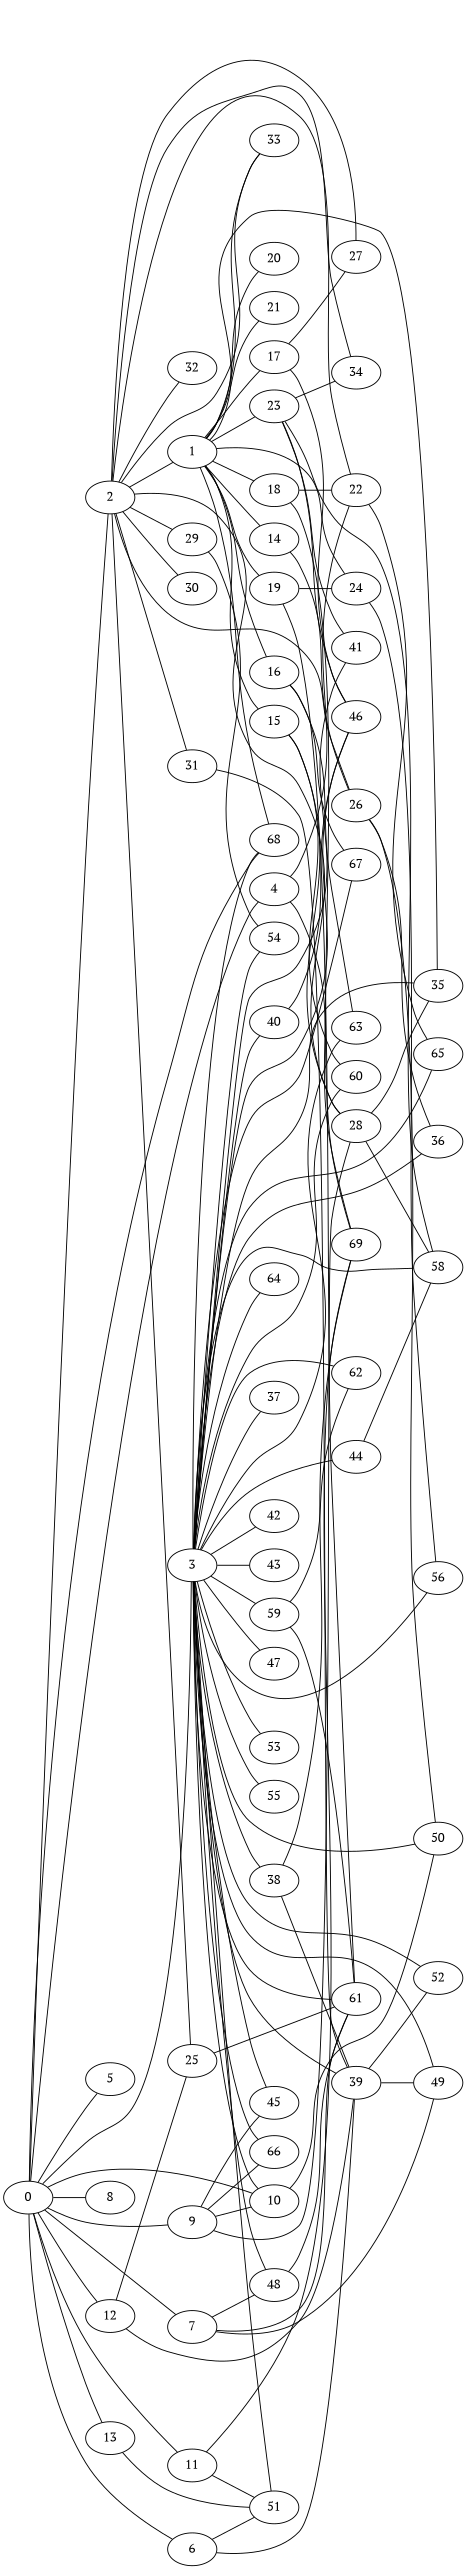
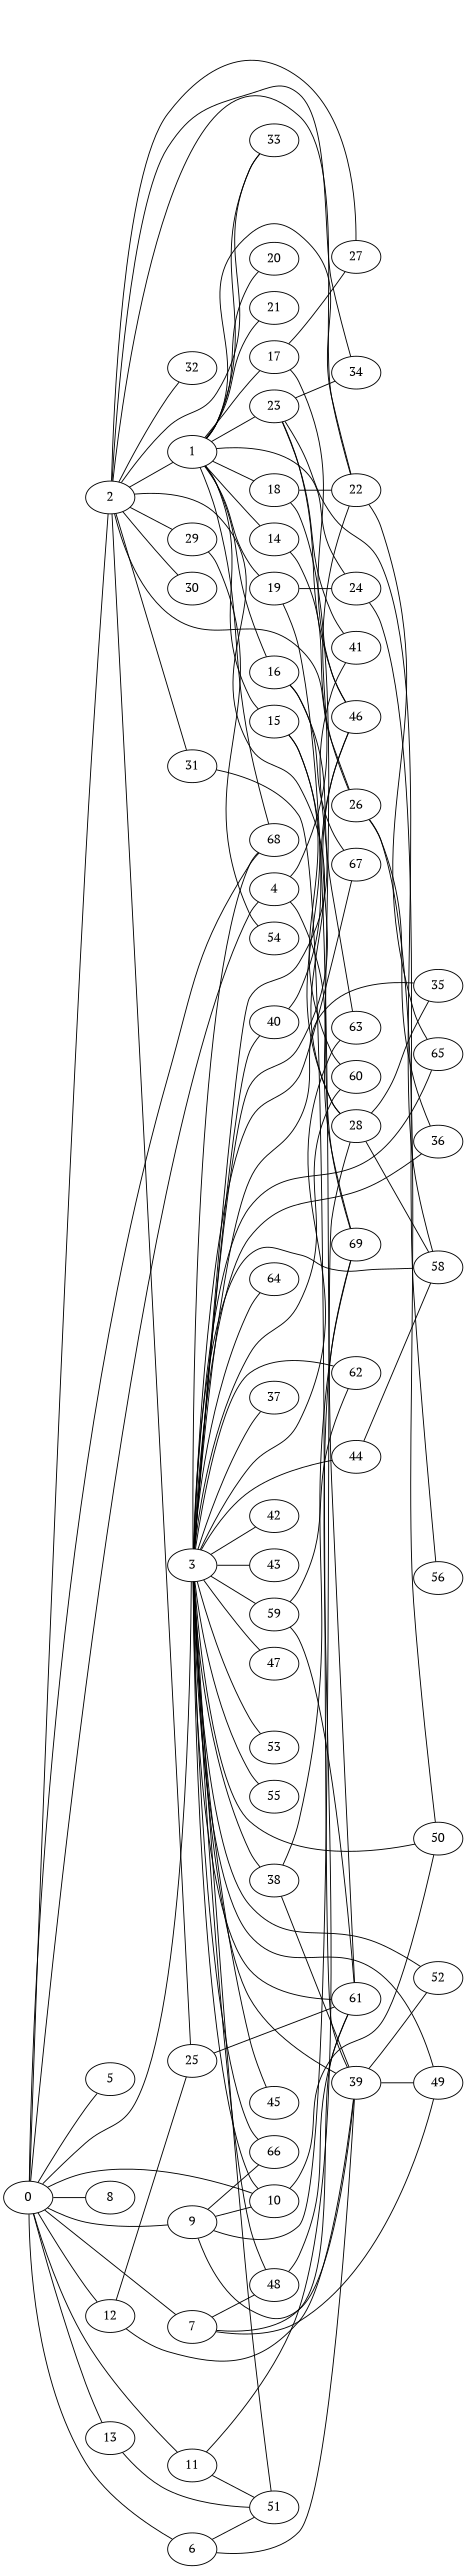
  graph {
    fontname="PT Serif"
    rankdir=LR
    node [fontname="PT Serif"]
    edge [fontname="PT Serif"]
    0
    2
    3
    4
    5
    6
    7
    8
    9
    10
    11
    12
    13
    68
    1
    14
    15
    16
    17
    18
    19
    20
    21
    22
    23
    24
    33
    32
    34
    25
    26
    27
    28
    29
    30
    31
    35
    36
    37
    38
    39
    40
    41
    42
    43
    44
    45
    46
    47
    48
    49
    50
    51
    52
    53
    54
    55
    56
    58
    59
    60
    61
    62
    63
    64
    65
    66
    67
    69
    0 -- 2
    0 -- 3
    0 -- 4
    0 -- 5
    0 -- 6
    0 -- 7
    0 -- 8
    0 -- 9
    0 -- 10
    0 -- 11
    0 -- 12
    0 -- 13
    0 -- 68
    2 -- 1
    2 -- 22
    2 -- 33
    2 -- 32
    2 -- 34
    2 -- 25
    2 -- 26
    2 -- 27
    2 -- 28
    2 -- 29
    2 -- 30
    2 -- 31
    3 -- 10
    3 -- 68
    3 -- 35
    3 -- 36
    3 -- 37
    3 -- 38
    3 -- 39
    3 -- 40
    3 -- 41
    3 -- 42
    3 -- 43
    3 -- 44
    3 -- 45
    3 -- 46
    3 -- 47
    3 -- 48
    3 -- 49
    3 -- 50
    3 -- 51
    3 -- 52
    3 -- 53
-   3 -- 54
    3 -- 55
-   3 -- 56
    3 -- 58
    3 -- 59
    3 -- 60
    3 -- 61
    3 -- 62
    3 -- 63
    3 -- 64
    3 -- 65
    3 -- 66
    3 -- 67
    4 -- 22
    4 -- 69
    6 -- 39
    6 -- 51
    7 -- 48
    7 -- 49
    7 -- 61
    9 -- 10
    9 -- 28
-   9 -- 45
+   9 -- 39
    9 -- 66
    10 -- 50
    11 -- 51
    11 -- 69
    12 -- 25
    12 -- 39
    13 -- 51
    1 -- 68
    1 -- 14
    1 -- 15
    1 -- 16
    1 -- 17
    1 -- 18
    1 -- 19
    1 -- 20
    1 -- 21
-   1 -- 35
+   1 -- 22
    1 -- 23
    1 -- 24
    1 -- 33
    14 -- 26
    15 -- 28
    15 -- 60
    16 -- 63
    16 -- 67
    17 -- 27
    17 -- 46
    18 -- 22
    18 -- 69
    19 -- 24
    19 -- 61
    22 -- 65
    23 -- 34
    23 -- 41
    23 -- 46
    23 -- 58
    24 -- 56
    25 -- 61
    26 -- 36
    26 -- 50
    28 -- 35
    28 -- 58
    29 -- 54
    31 -- 39
    38 -- 39
    38 -- 69
    39 -- 49
    39 -- 52
    40 -- 46
    44 -- 58
    48 -- 61
    59 -- 61
    59 -- 62
  }
